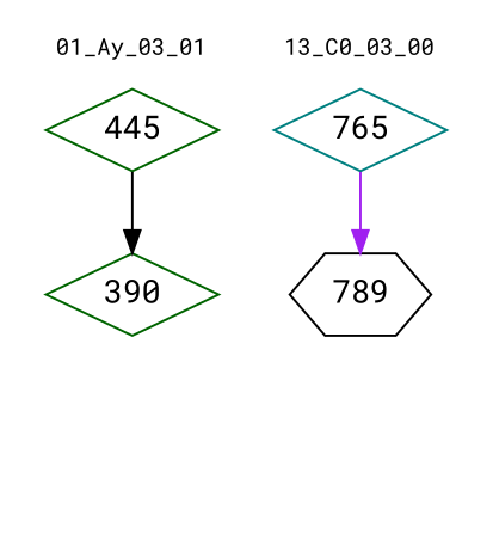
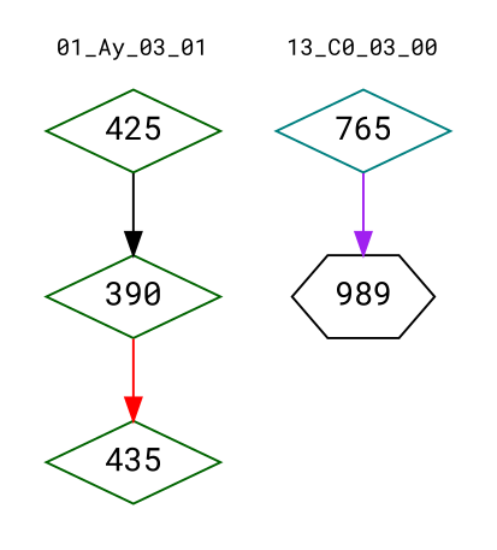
  digraph {
    fontname="Roboto Mono"
    node [color=darkgreen fontname="Roboto Mono" shape=diamond]
    edge [fontname="Roboto Mono"]
-   n1 [label=445]
+   n1 [label=425]
    n2 [label=390]
+   n3 [label=435]
    n4 [color=teal label=765]
-   n5 [color=black label=789 shape=hexagon]
+   n5 [color=black label=989 shape=hexagon]
    subgraph cluster_1 {
      color=white
      fontsize=10
      label="01_Ay_03_01"
      n1
      n2
+     n3
    }
    subgraph cluster_2 {
      color=white
      fontsize=10
      label="13_C0_03_00"
      n4
      n5
    }
    n1 -> n2 [color=black]
+   n2 -> n3 [color=red]
    n4 -> n5 [color=purple]
  }
